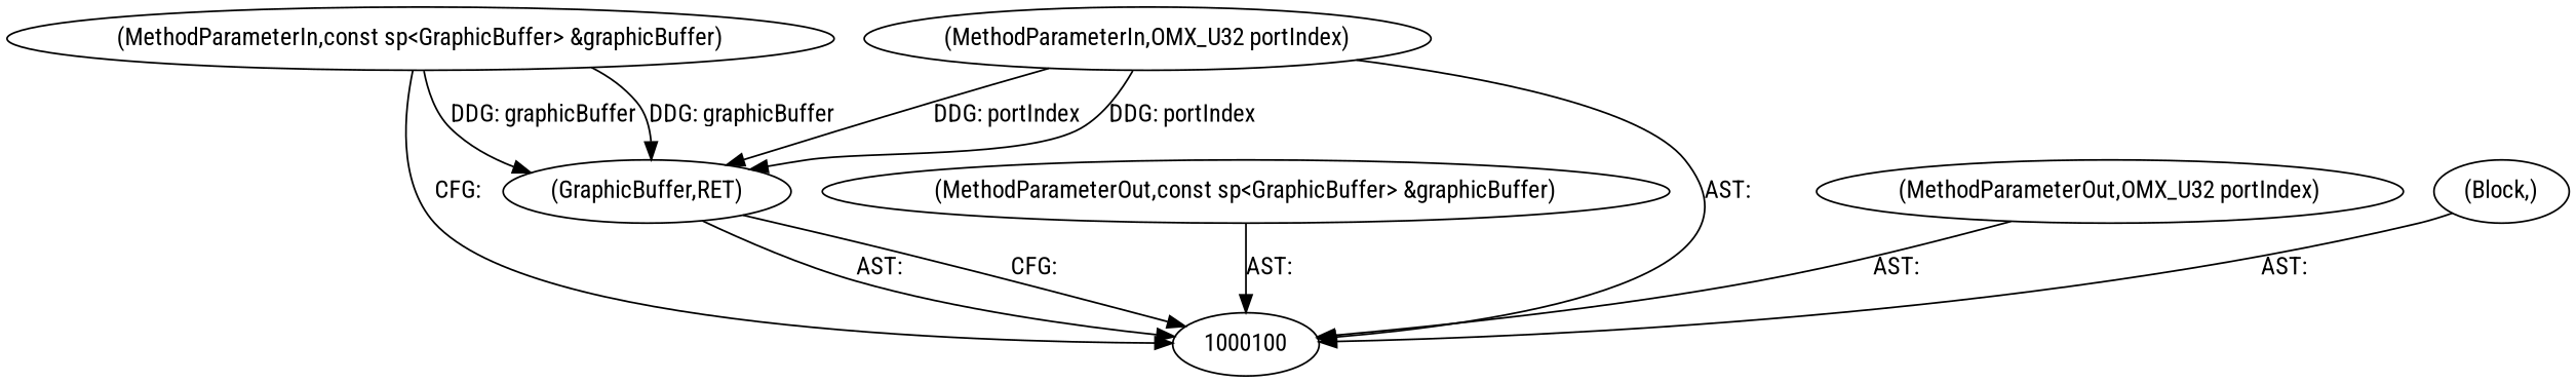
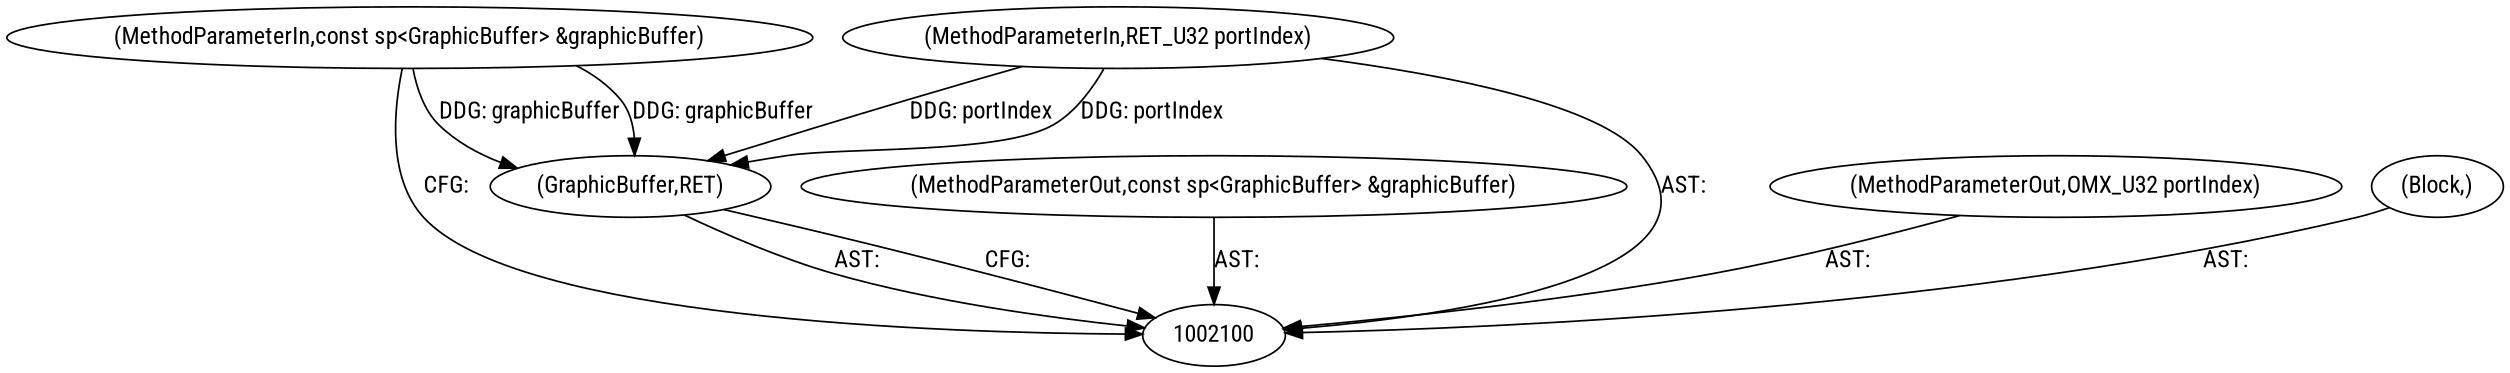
  digraph {
    fontname="Roboto Condensed"
    node [fontname="Roboto Condensed"]
    edge [fontname="Roboto Condensed"]
    n1 [label="(MethodParameterIn,const sp<GraphicBuffer> &graphicBuffer)"]
    n2 [label="(GraphicBuffer,RET)"]
-   1000100
+   1000100 [label=1002100]
    n4 [label="(MethodParameterOut,const sp<GraphicBuffer> &graphicBuffer)"]
-   n5 [label="(MethodParameterIn,OMX_U32 portIndex)"]
+   n5 [label="(MethodParameterIn,RET_U32 portIndex)"]
    n6 [label="(MethodParameterOut,OMX_U32 portIndex)"]
    n7 [label="(Block,)"]
    n1 -> n2 [label="DDG: graphicBuffer"]
    n1 -> n2 [label="DDG: graphicBuffer"]
    n1 -> 1000100 [label="CFG: "]
    n2 -> 1000100 [label="AST: "]
    n2 -> 1000100 [label="CFG: "]
    n4 -> 1000100 [label="AST: "]
    n5 -> n2 [label="DDG: portIndex"]
    n5 -> n2 [label="DDG: portIndex"]
    n5 -> 1000100 [label="AST: "]
    n6 -> 1000100 [label="AST: "]
    n7 -> 1000100 [label="AST: "]
  }
